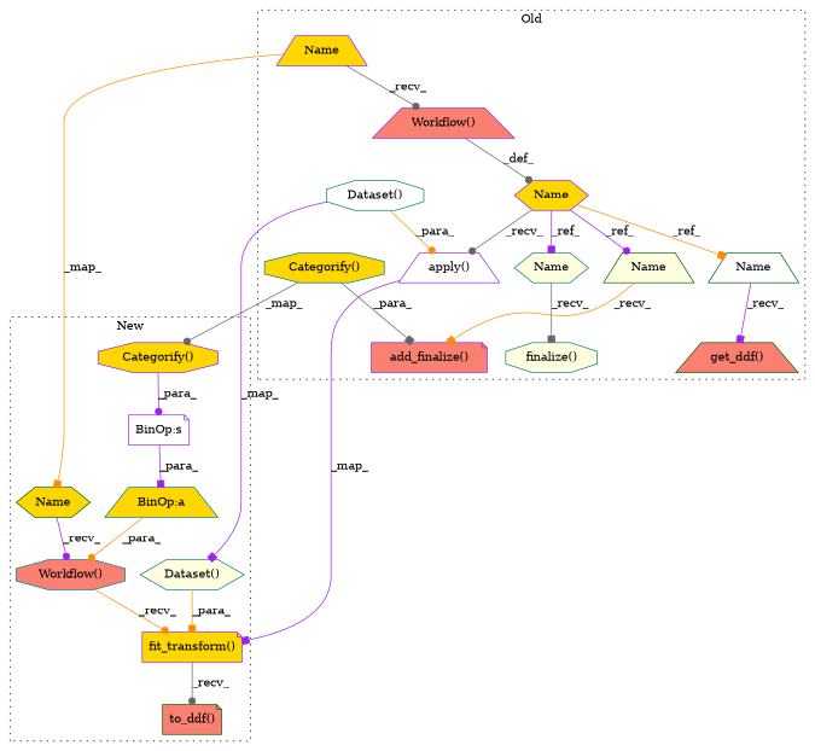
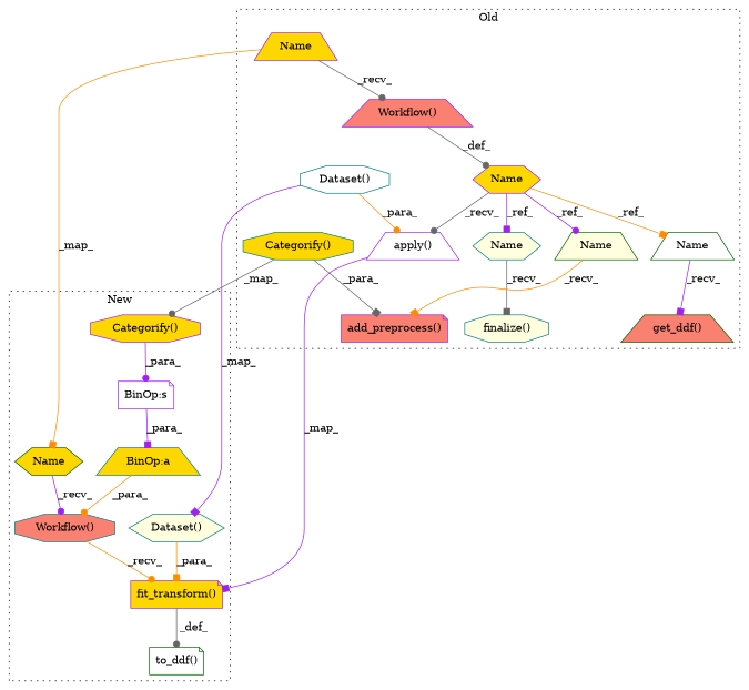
  digraph {
    node [a=75 color=purple fillcolor=gold l=9 s=28184 shape=trapezium style=filled]
    edge [arrowhead=dot color=purple]
-   n1 [fillcolor=salmon l="25,1" label="add_finalize()" s="28083,28178" shape=note]
+   n1 [fillcolor=salmon l="25,1" label="add_preprocess()" s="28083,28178" shape=note]
    n2 [a=87 label=Name s=27986 shape=hexagon]
    n3 [color=teal fillcolor=lightyellow l=20 label="finalize()" shape=octagon]
    n4 [color=darkgreen fillcolor=salmon l=19 label="get_ddf()" s=28275]
    n5 [fillcolor=white l="16,21" label="apply()" s="28209,28240"]
    n6 [color=teal fillcolor=white l="12,1" label="Dataset()" s="28225,28239" shape=octagon]
    n7 [fillcolor=salmon l=79 label="Workflow()" s=27998]
    n8 [color=teal l=70 label="Categorify()" s=28108 shape=octagon]
    n9 [a=87 color=teal fillcolor=lightyellow label=Name shape=hexagon]
    n10 [a=87 color=darkgreen fillcolor=lightyellow label=Name s=28083]
    n11 [a=87 color=darkgreen fillcolor=white label=Name s=28275]
    n12 [a=87 l=3 label=Name s=27998]
-   n13 [color=darkgreen fillcolor=salmon l=48 label="to_ddf()" s=15506 shape=note]
+   n13 [color=darkgreen fillcolor=white l=48 label="to_ddf()" s=15506 shape=note]
    n14 [l="23,1" label="fit_transform()" s="15506,15544" shape=note]
    n15 [a=82 fillcolor=white l=4 label="BinOp:s" s=15385 shape=note]
    n16 [color=teal fillcolor=salmon l="13,1" label="Workflow()" s="15460,15490" shape=octagon]
    n17 [color=teal fillcolor=lightyellow l="12,1" label="Dataset()" s="15529,15543" shape=hexagon]
    n18 [a=82 color=teal l=3 label="BinOp:a" s=15477]
    n19 [l=54 label="Categorify()" s=15389 shape=octagon]
    n20 [a=87 color=darkgreen l=3 label=Name s=15460 shape=hexagon]
    subgraph cluster_1 {
      label=Old
      style=dotted
      n1
      n2
      n3
      n4
      n5
      n6
      n7
      n8
      n9
      n10
      n11
      n12
    }
    subgraph cluster_2 {
      label=New
      style=dotted
      n13
      n14
      n15
      n16
      n17
      n18
      n19
      n20
    }
    n2 -> n5 [color=gray40 label=_recv_]
    n2 -> n9 [arrowhead=box label=_ref_]
    n2 -> n10 [label=_ref_]
    n2 -> n11 [arrowhead=box color=darkorange label=_ref_]
    n5 -> n14 [arrowhead=box label=_map_]
    n6 -> n5 [color=darkorange label=_para_]
    n6 -> n17 [arrowhead=box label=_map_]
    n7 -> n2 [color=gray40 label=_def_]
    n8 -> n1 [arrowhead=box color=gray40 label=_para_]
    n8 -> n19 [color=gray40 label=_map_]
    n9 -> n3 [arrowhead=box color=gray40 label=_recv_]
    n10 -> n1 [arrowhead=box color=darkorange label=_recv_]
    n11 -> n4 [arrowhead=box label=_recv_]
    n12 -> n7 [color=gray40 label=_recv_]
    n12 -> n20 [arrowhead=box color=darkorange label=_map_]
-   n14 -> n13 [color=gray40 label=_recv_]
+   n14 -> n13 [color=gray40 label=_def_]
    n15 -> n18 [arrowhead=box label=_para_]
    n16 -> n14 [color=darkorange label=_recv_]
    n17 -> n14 [arrowhead=box color=darkorange label=_para_]
    n18 -> n16 [color=darkorange label=_para_]
    n19 -> n15 [label=_para_]
    n20 -> n16 [label=_recv_]
  }
